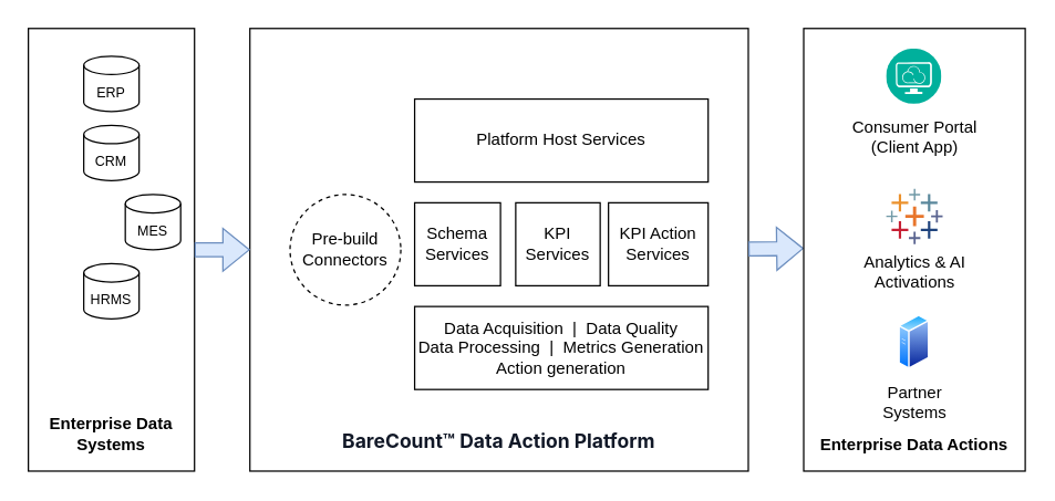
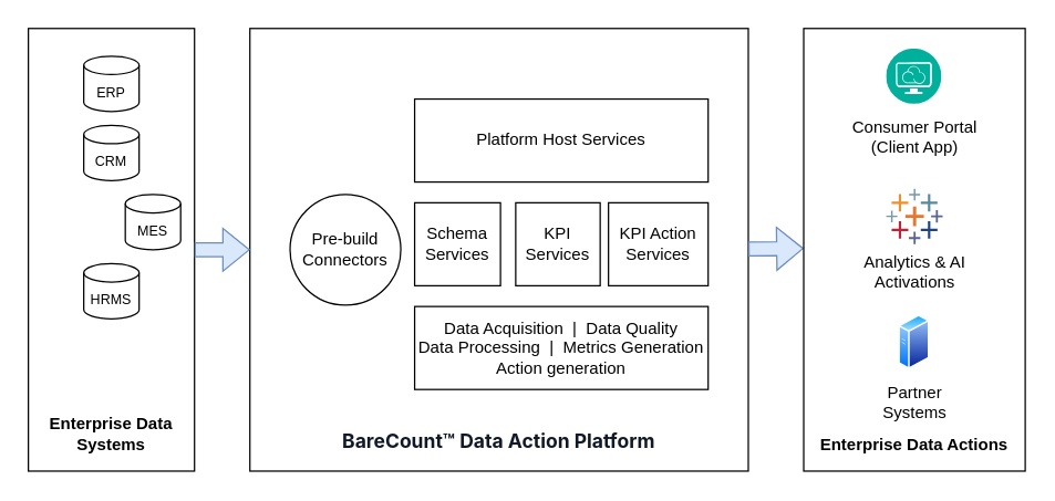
  <mxCell id="0" />
  <mxCell id="1" parent="0" />
  <mxCell id="2" value="Enterprise Data Systems" style="rounded=0;whiteSpace=wrap;html=1;verticalAlign=bottom;fontStyle=1;spacingBottom=10;" vertex="1" parent="1"><mxGeometry x="20" y="20" width="120" height="320" as="geometry" /></mxCell>
  <mxCell id="3" value="&lt;div&gt;&lt;br&gt;&lt;/div&gt;ERP" style="strokeWidth=1;html=1;shape=mxgraph.flowchart.database;whiteSpace=wrap;fontSize=10;" vertex="1" parent="1"><mxGeometry x="60" y="40" width="40" height="40" as="geometry" /></mxCell>
  <mxCell id="4" value="&lt;div&gt;&lt;br&gt;&lt;/div&gt;CRM" style="strokeWidth=1;html=1;shape=mxgraph.flowchart.database;whiteSpace=wrap;fontSize=10;" vertex="1" parent="1"><mxGeometry x="60" y="90" width="40" height="40" as="geometry" /></mxCell>
  <mxCell id="5" value="&lt;div&gt;&lt;br&gt;&lt;/div&gt;MES" style="strokeWidth=1;html=1;shape=mxgraph.flowchart.database;whiteSpace=wrap;fontSize=10;" vertex="1" parent="1"><mxGeometry x="90" y="140" width="40" height="40" as="geometry" /></mxCell>
  <mxCell id="6" value="&lt;div&gt;&lt;br&gt;&lt;/div&gt;HRMS" style="strokeWidth=1;html=1;shape=mxgraph.flowchart.database;whiteSpace=wrap;fontSize=10;" vertex="1" parent="1"><mxGeometry x="60" y="190" width="40" height="40" as="geometry" /></mxCell>
  <mxCell id="7" value="&lt;span style=&quot;color: rgb(17, 24, 39); font-family: Inter, ui-sans-serif, system-ui, -apple-system, &amp;quot;Segoe UI&amp;quot;, Roboto, &amp;quot;Helvetica Neue&amp;quot;, Arial, &amp;quot;Apple Color Emoji&amp;quot;, &amp;quot;Segoe UI Emoji&amp;quot;, -apple-system, BlinkMacSystemFont, Helvetica, Arial, sans-serif; font-size: 14px; text-align: start; background-color: rgb(255, 255, 255);&quot;&gt;BareCount™ Data Action Platform&lt;/span&gt;" style="rounded=0;whiteSpace=wrap;html=1;verticalAlign=bottom;fontStyle=1;spacingBottom=10;" vertex="1" parent="1"><mxGeometry x="180" y="20" width="360" height="320" as="geometry" /></mxCell>
  <mxCell id="8" value="" style="shape=flexArrow;endArrow=classic;html=1;rounded=0;fillColor=#dae8fc;strokeColor=#6c8ebf;entryX=0;entryY=0.5;entryDx=0;entryDy=0;" edge="1" parent="1" target="7"><mxGeometry width="50" height="50" relative="1" as="geometry"><mxPoint x="140" y="180" as="sourcePoint" /><mxPoint x="160" y="180" as="targetPoint" /></mxGeometry></mxCell>
  <mxCell id="9" value="" style="shape=flexArrow;endArrow=classic;html=1;rounded=0;fillColor=#dae8fc;strokeColor=#6c8ebf;" edge="1" parent="1"><mxGeometry width="50" height="50" relative="1" as="geometry"><mxPoint x="540" y="179.5" as="sourcePoint" /><mxPoint x="580" y="179" as="targetPoint" /></mxGeometry></mxCell>
  <mxCell id="10" value="" style="group" vertex="1" connectable="0" parent="1"><mxGeometry x="209" y="71" width="302" height="210" as="geometry" /></mxCell>
- <mxCell id="11" value="Pre-build&lt;div&gt;Connectors&lt;/div&gt;" style="ellipse;whiteSpace=wrap;html=1;aspect=fixed;dashed=1;" vertex="1" parent="10"><mxGeometry y="69" width="80" height="80" as="geometry" /></mxCell>
+ <mxCell id="11" value="Pre-build&lt;div&gt;Connectors&lt;/div&gt;" style="ellipse;whiteSpace=wrap;html=1;aspect=fixed;" vertex="1" parent="10"><mxGeometry y="69" width="80" height="80" as="geometry" /></mxCell>
  <mxCell id="12" value="Schema&lt;div&gt;Services&lt;/div&gt;" style="rounded=0;whiteSpace=wrap;html=1;" vertex="1" parent="10"><mxGeometry x="90" y="75" width="62" height="60" as="geometry" /></mxCell>
  <mxCell id="13" value="KPI&lt;div&gt;Services&lt;/div&gt;" style="rounded=0;whiteSpace=wrap;html=1;" vertex="1" parent="10"><mxGeometry x="163" y="75" width="61" height="60" as="geometry" /></mxCell>
  <mxCell id="14" value="KPI Action&lt;div&gt;Services&lt;/div&gt;" style="rounded=0;whiteSpace=wrap;html=1;" vertex="1" parent="10"><mxGeometry x="230" y="75" width="72" height="60" as="geometry" /></mxCell>
  <mxCell id="15" value="Data Acquisition&amp;nbsp; |&amp;nbsp; Data Quality&lt;br&gt;Data Processing&amp;nbsp; |&amp;nbsp; Metrics Generation&lt;div&gt;Action generation&lt;/div&gt;" style="rounded=0;whiteSpace=wrap;html=1;" vertex="1" parent="10"><mxGeometry x="90" y="150" width="212" height="60" as="geometry" /></mxCell>
  <mxCell id="16" value="Platform Host Services" style="rounded=0;whiteSpace=wrap;html=1;" vertex="1" parent="10"><mxGeometry x="90" width="212" height="60" as="geometry" /></mxCell>
  <mxCell id="17" value="Enterprise Data Actions" style="rounded=0;whiteSpace=wrap;html=1;verticalAlign=bottom;fontStyle=1;spacingBottom=10;" vertex="1" parent="1"><mxGeometry x="580" y="20" width="160" height="320" as="geometry" /></mxCell>
  <mxCell id="18" value="Analytics &amp;amp; AI&lt;div&gt;Activations&lt;/div&gt;" style="verticalLabelPosition=bottom;aspect=fixed;html=1;shape=mxgraph.salesforce.analytics;fillColorStyles=fillColor2,fillColor3,fillColor4,fillColor5,fillColor6,fillColor7,fillColor8;fillColor2=#7099a6;fillColor3=#eb912c;fillColor4=#c72035;fillColor5=#1f447e;fillColor6=#59879b;fillColor7=#e8762c;fillColor8=#5b6591;fillColor=none;strokeColor=none;align=center;" parent="1" vertex="1"><mxGeometry x="639.59" y="136" width="40.82" height="40" as="geometry" /></mxCell>
  <mxCell id="19" value="Partner&lt;div&gt;Systems&lt;/div&gt;" style="image;aspect=fixed;perimeter=ellipsePerimeter;html=1;align=center;shadow=0;dashed=0;spacingTop=3;image=img/lib/active_directory/generic_server.svg;" parent="1" vertex="1"><mxGeometry x="648.8" y="227" width="22.4" height="40" as="geometry" /></mxCell>
  <mxCell id="20" value="&lt;font style=&quot;color: rgb(0, 0, 0);&quot;&gt;Consumer Portal&lt;br&gt;(Client App)&lt;/font&gt;" style="image;aspect=fixed;perimeter=ellipsePerimeter;html=1;align=center;shadow=0;dashed=0;fontColor=#4277BB;labelBackgroundColor=default;fontSize=12;spacingTop=3;image=img/lib/ibm/management/provider_cloud_portal_service.svg;" parent="1" vertex="1"><mxGeometry x="640" y="35" width="40" height="40" as="geometry" /></mxCell>
